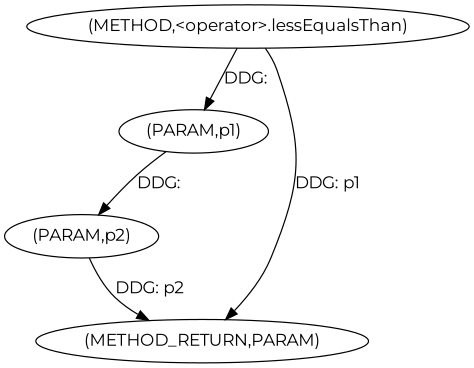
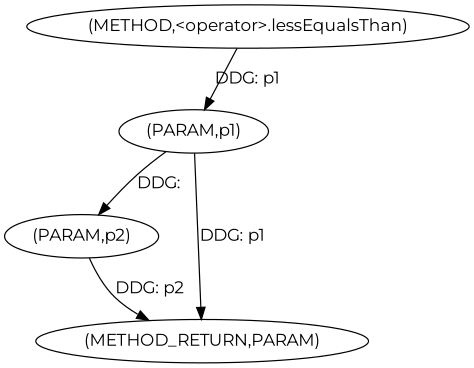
  digraph {
    fontname=Montserrat
    node [fontname=Montserrat]
    edge [fontname=Montserrat]
    n1 [label="(METHOD,<operator>.lessEqualsThan)"]
    n2 [label="(PARAM,p1)"]
    n3 [label="(PARAM,p2)"]
    n4 [label="(METHOD_RETURN,PARAM)"]
-   n1 -> n2 [label="DDG: "]
+   n1 -> n2 [label="DDG: p1"]
    n2 -> n3 [label="DDG: "]
-   n1 -> n4 [label="DDG: p1"]
+   n2 -> n4 [label="DDG: p1"]
    n3 -> n4 [label="DDG: p2"]
  }
